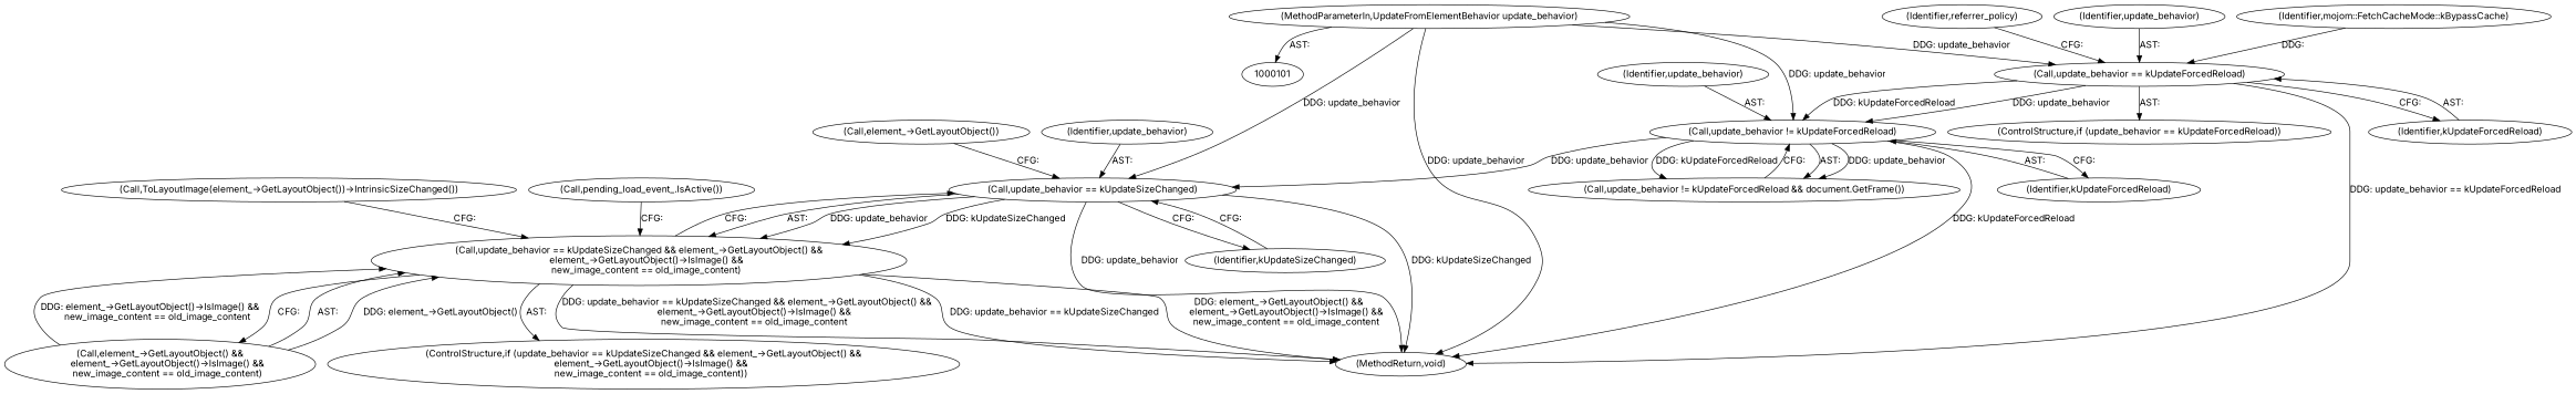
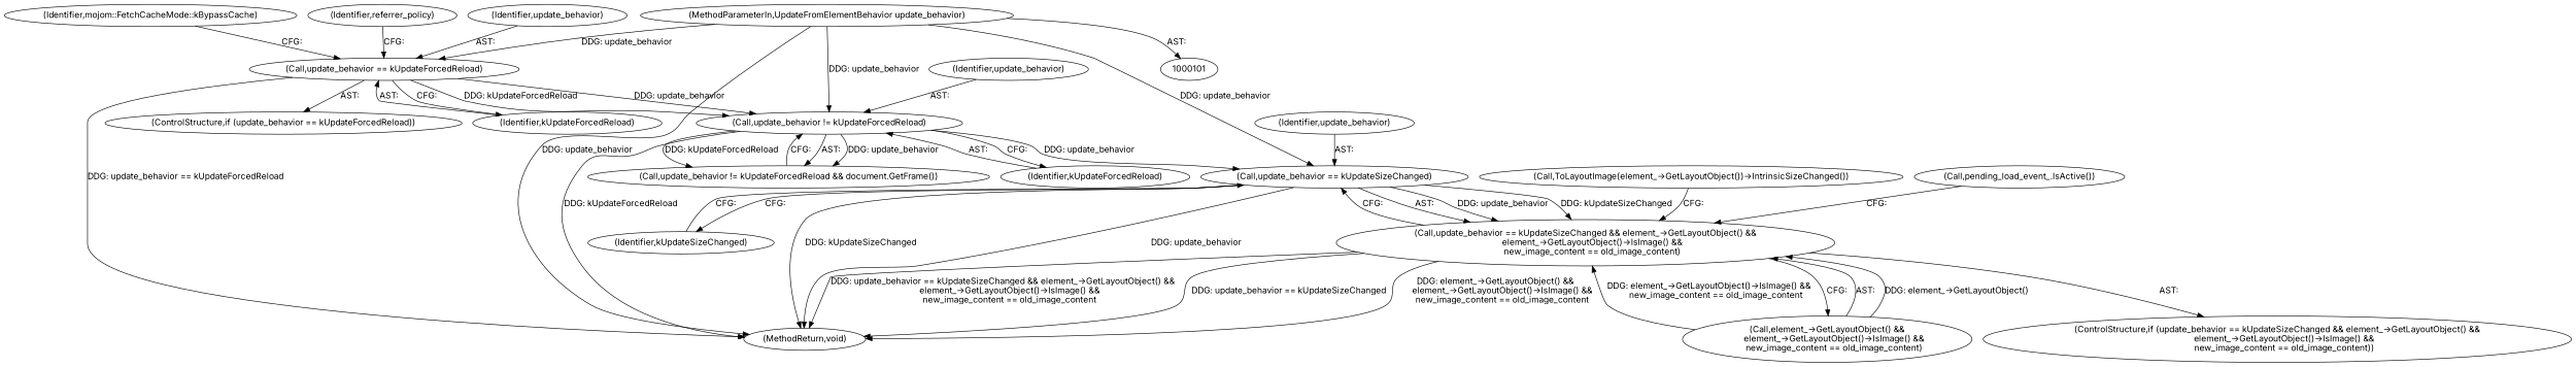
  digraph {
    fontname=Inter
    node [fontname=Inter]
    edge [fontname=Inter]
    n1 [label="(Call,update_behavior == kUpdateSizeChanged)"]
    n2 [label="(Call,update_behavior == kUpdateSizeChanged && element_->GetLayoutObject() &&\n      element_->GetLayoutObject()->IsImage() &&\n      new_image_content == old_image_content)"]
    n3 [label="(Identifier,kUpdateSizeChanged)"]
    n4 [label="(MethodReturn,void)"]
    n5 [label="(Call,element_->GetLayoutObject() &&\n      element_->GetLayoutObject()->IsImage() &&\n      new_image_content == old_image_content)"]
    n6 [label="(ControlStructure,if (update_behavior == kUpdateSizeChanged && element_->GetLayoutObject() &&\n      element_->GetLayoutObject()->IsImage() &&\n      new_image_content == old_image_content))"]
    n7 [label="(Call,update_behavior != kUpdateForcedReload)"]
    n8 [label="(Identifier,kUpdateForcedReload)"]
    n9 [label="(Call,update_behavior != kUpdateForcedReload && document.GetFrame())"]
    n10 [label="(Call,update_behavior == kUpdateForcedReload)"]
    n11 [label="(ControlStructure,if (update_behavior == kUpdateForcedReload))"]
    n12 [label="(Identifier,kUpdateForcedReload)"]
    n13 [label="(MethodParameterIn,UpdateFromElementBehavior update_behavior)"]
    1000101
    n15 [label="(Identifier,update_behavior)"]
    n16 [label="(Identifier,update_behavior)"]
    n17 [label="(Identifier,mojom::FetchCacheMode::kBypassCache)"]
    n18 [label="(Call,pending_load_event_.IsActive())"]
    n19 [label="(Call,ToLayoutImage(element_->GetLayoutObject())->IntrinsicSizeChanged())"]
-   n20 [label="(Call,element_->GetLayoutObject())"]
    n21 [label="(Identifier,referrer_policy)"]
    n22 [label="(Identifier,update_behavior)"]
    n1 -> n2 [label="AST: "]
    n1 -> n2 [label="DDG: update_behavior"]
    n1 -> n2 [label="DDG: kUpdateSizeChanged"]
    n1 -> n3 [label="CFG: "]
    n1 -> n4 [label="DDG: kUpdateSizeChanged"]
    n1 -> n4 [label="DDG: update_behavior"]
    n2 -> n1 [label="CFG: "]
    n2 -> n4 [label="DDG: update_behavior == kUpdateSizeChanged"]
    n2 -> n4 [label="DDG: element_->GetLayoutObject() &&\n      element_->GetLayoutObject()->IsImage() &&\n      new_image_content == old_image_content"]
    n2 -> n4 [label="DDG: update_behavior == kUpdateSizeChanged && element_->GetLayoutObject() &&\n      element_->GetLayoutObject()->IsImage() &&\n      new_image_content == old_image_content"]
    n2 -> n5 [label="CFG: "]
    n2 -> n6 [label="AST: "]
    n3 -> n1 [label="CFG: "]
    n5 -> n2 [label="AST: "]
    n5 -> n2 [label="DDG: element_->GetLayoutObject()"]
    n5 -> n2 [label="DDG: element_->GetLayoutObject()->IsImage() &&\n      new_image_content == old_image_content"]
    n7 -> n1 [label="DDG: update_behavior"]
    n7 -> n4 [label="DDG: kUpdateForcedReload"]
    n7 -> n8 [label="CFG: "]
    n7 -> n9 [label="AST: "]
    n7 -> n9 [label="DDG: update_behavior"]
    n7 -> n9 [label="DDG: kUpdateForcedReload"]
    n8 -> n7 [label="AST: "]
    n9 -> n7 [label="CFG: "]
    n10 -> n4 [label="DDG: update_behavior == kUpdateForcedReload"]
    n10 -> n7 [label="DDG: update_behavior"]
    n10 -> n7 [label="DDG: kUpdateForcedReload"]
    n10 -> n11 [label="AST: "]
    n10 -> n12 [label="CFG: "]
    n12 -> n10 [label="AST: "]
    n13 -> n1 [label="DDG: update_behavior"]
    n13 -> n4 [label="DDG: update_behavior"]
    n13 -> n7 [label="DDG: update_behavior"]
    n13 -> n10 [label="DDG: update_behavior"]
    n13 -> 1000101 [label="AST: "]
    n15 -> n1 [label="AST: "]
    n16 -> n7 [label="AST: "]
-   n17 -> n10 [label="DDG: "]
+   n17 -> n10 [label="CFG: "]
    n18 -> n2 [label="CFG: "]
    n19 -> n2 [label="CFG: "]
-   n20 -> n1 [label="CFG: "]
    n21 -> n10 [label="CFG: "]
    n22 -> n10 [label="AST: "]
  }
